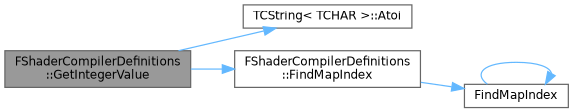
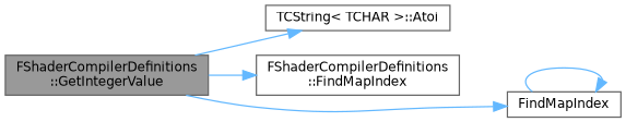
  digraph {
    rankdir=LR
    node [color=grey40 fillcolor=white fontname=Helvetica fontsize=10 shape=box style=filled]
    edge [color=steelblue1 fontname=Helvetica fontsize=10 labelfontname=Helvetica labelfontsize=10 style=solid]
    n1 [color=gray40 fillcolor=grey60 fontcolor=black height=0.2 label="FShaderCompilerDefinitions\l::GetIntegerValue" width=0.4]
    n2 [height=0.2 label="TCString\< TCHAR \>::Atoi" width=0.4]
    n3 [height=0.2 label="FShaderCompilerDefinitions\l::FindMapIndex" width=0.4]
    n4 [height=0.2 label=FindMapIndex width=0.4]
    n1 -> n2
    n1 -> n3
-   n3 -> n4
+   n1 -> n4
    n4 -> n4
  }
